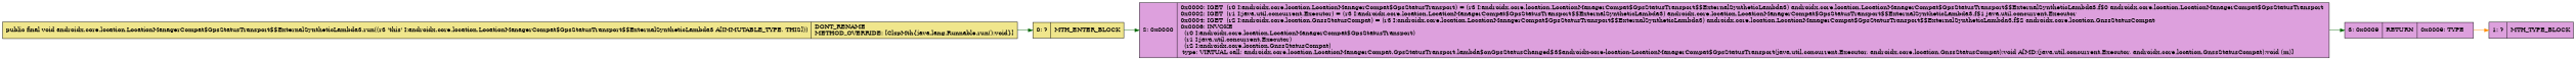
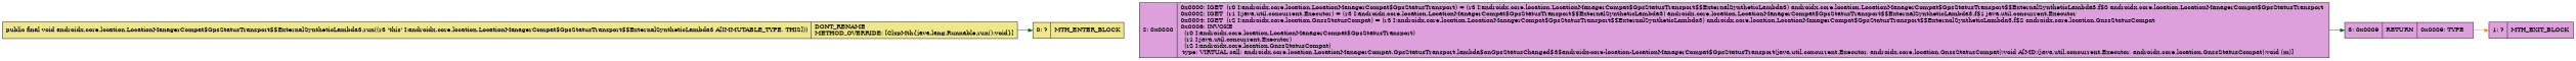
  digraph {
    rankdir=LR
    node [fillcolor=plum shape=record style=filled]
    edge [color=darkgreen]
    n1 [fillcolor=khaki label="{0\:\ ?|MTH_ENTER_BLOCK\l}"]
    n2 [label="{2\:\ 0x0000|0x0000: IGET  (r0 I:androidx.core.location.LocationManagerCompat$GpsStatusTransport) = (r3 I:androidx.core.location.LocationManagerCompat$GpsStatusTransport$$ExternalSyntheticLambda3) androidx.core.location.LocationManagerCompat$GpsStatusTransport$$ExternalSyntheticLambda3.f$0 androidx.core.location.LocationManagerCompat$GpsStatusTransport \l0x0002: IGET  (r1 I:java.util.concurrent.Executor) = (r3 I:androidx.core.location.LocationManagerCompat$GpsStatusTransport$$ExternalSyntheticLambda3) androidx.core.location.LocationManagerCompat$GpsStatusTransport$$ExternalSyntheticLambda3.f$1 java.util.concurrent.Executor \l0x0004: IGET  (r2 I:androidx.core.location.GnssStatusCompat) = (r3 I:androidx.core.location.LocationManagerCompat$GpsStatusTransport$$ExternalSyntheticLambda3) androidx.core.location.LocationManagerCompat$GpsStatusTransport$$ExternalSyntheticLambda3.f$2 androidx.core.location.GnssStatusCompat \l0x0006: INVOKE  \l  (r0 I:androidx.core.location.LocationManagerCompat$GpsStatusTransport)\l  (r1 I:java.util.concurrent.Executor)\l  (r2 I:androidx.core.location.GnssStatusCompat)\l type: VIRTUAL call: androidx.core.location.LocationManagerCompat.GpsStatusTransport.lambda$onGpsStatusChanged$3$androidx\-core\-location\-LocationManagerCompat$GpsStatusTransport(java.util.concurrent.Executor, androidx.core.location.GnssStatusCompat):void A[MD:(java.util.concurrent.Executor, androidx.core.location.GnssStatusCompat):void (m)]\l}"]
    n3 [label="{3\:\ 0x0009|RETURN\l|0x0009: TYPE   \l}"]
-   n4 [label="{1\:\ ?|MTH_TYPE_BLOCK\l}"]
+   n4 [label="{1\:\ ?|MTH_EXIT_BLOCK\l}"]
    n5 [fillcolor=khaki label="{public final void androidx.core.location.LocationManagerCompat$GpsStatusTransport$$ExternalSyntheticLambda3.run((r3 'this' I:androidx.core.location.LocationManagerCompat$GpsStatusTransport$$ExternalSyntheticLambda3 A[IMMUTABLE_TYPE, THIS]))  | DONT_RENAME\lMETHOD_OVERRIDE: [ClspMth\{java.lang.Runnable.run():void\}]\l}"]
-   n1 -> n2
    n2 -> n3
    n3 -> n4 [color=darkorange]
    n5 -> n1
  }
